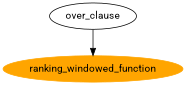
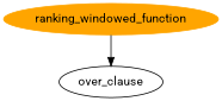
  digraph {
    fontname=Roboto
    node [fontname=Roboto]
    ranking_windowed_function [color=orange style=filled]
    over_clause
-   over_clause -> ranking_windowed_function [fontname=Roboto]
+   ranking_windowed_function -> over_clause [fontname=Roboto]
  }
